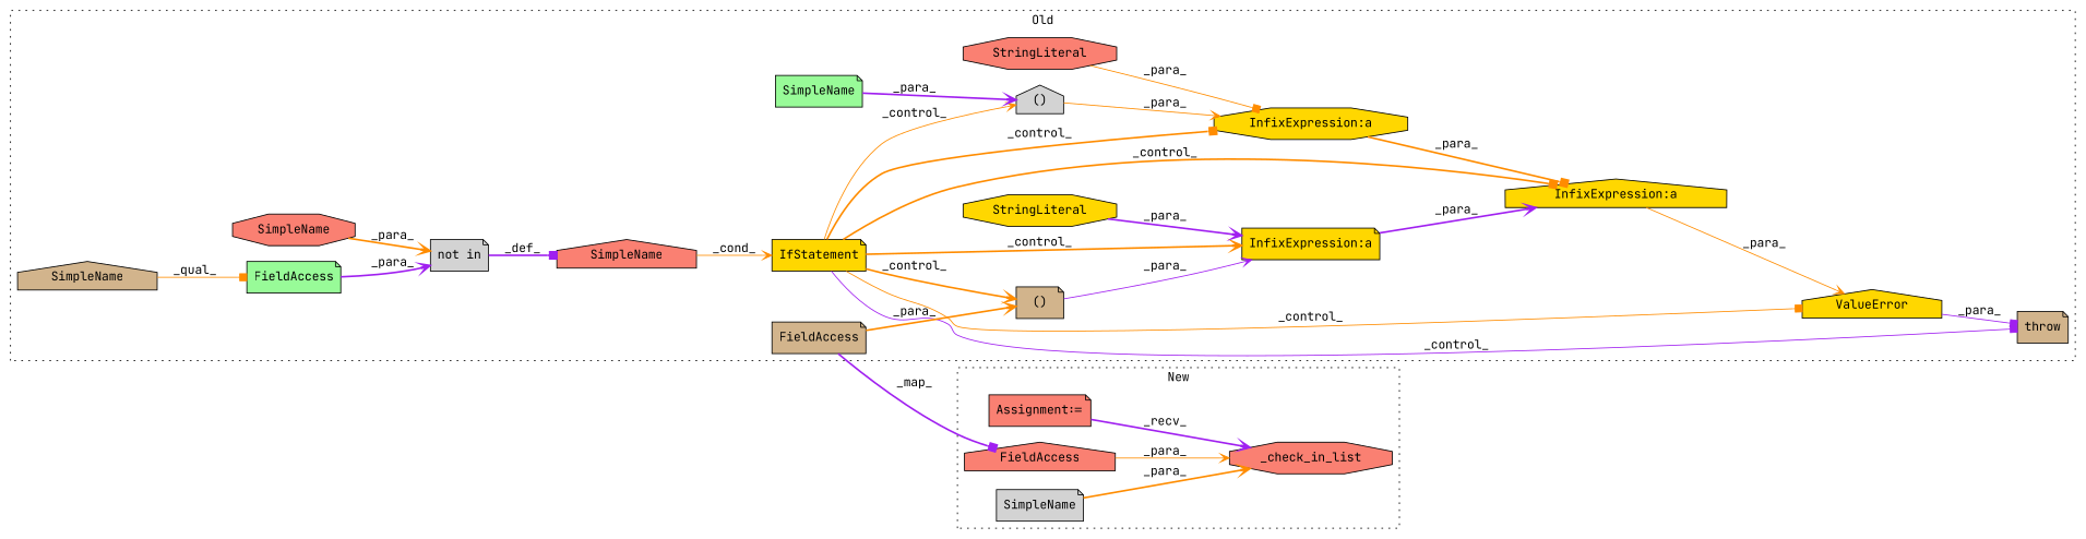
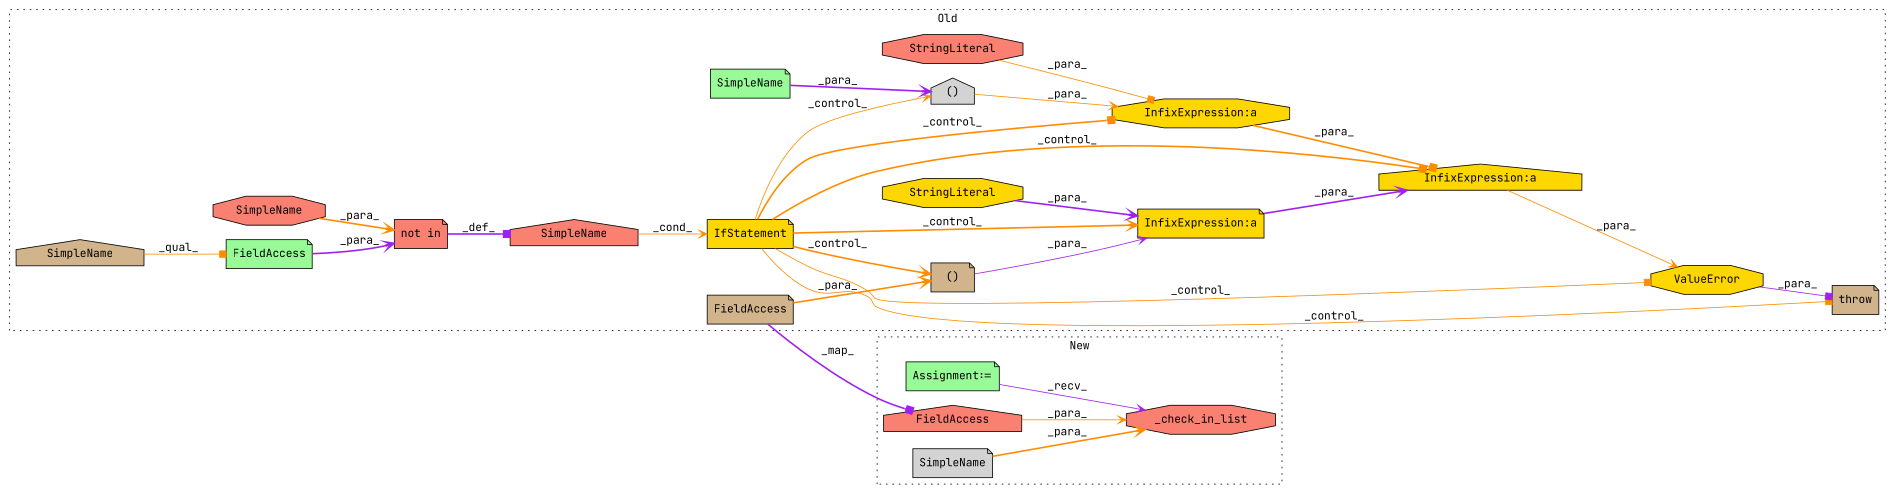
  digraph {
    fontname="JetBrains Mono"
    rankdir=LR
    node [a=42 fillcolor=salmon fontname="JetBrains Mono" l=13 s=31761 shape=note style=filled]
    edge [arrowhead=vee color=darkorange fontname="JetBrains Mono" style=bold]
-   n1 [a=108 fillcolor=lightgrey l=22 label="not in"]
+   n1 [a=108 l=22 label="not in"]
    n2 [a=25 fillcolor=gold l="8,2" label=IfStatement s="31753,31783"]
    n3 [label=SimpleName shape=house l="" s=""]
    n4 [a=53 fillcolor=tan l=6 label=throw s=31793]
-   n5 [a=32 fillcolor=gold l="11,1" label=ValueError s="31799,31962" shape=house]
+   n5 [a=32 fillcolor=gold l="11,1" label=ValueError s="31799,31962" shape=octagon]
    n6 [a=27 fillcolor=gold l=10 label="InfixExpression:a" s=31848 shape=octagon]
    n7 [a=45 l=37 label=StringLiteral s=31811 shape=octagon]
    n8 [a=106 fillcolor=lightgrey l=25 label="()" s=31858 shape=house]
    n9 [a=22 fillcolor=palegreen label=FieldAccess s=31770]
    n10 [a=22 fillcolor=tan label=FieldAccess s=31947]
    n11 [a=27 fillcolor=gold l=3 label="InfixExpression:a" s=31885 shape=house]
    n12 [a=106 fillcolor=tan l=37 label="()" s=31923]
    n13 [a=27 fillcolor=gold l=10 label="InfixExpression:a" s=31913]
    n14 [a=45 fillcolor=gold l=24 label=StringLiteral s=31889 shape=octagon]
    n15 [fillcolor=palegreen l=1 label=SimpleName s=31882]
    n16 [l=1 label=SimpleName shape=octagon]
    n17 [fillcolor=tan l=4 label=SimpleName s=31770 shape=house]
    n18 [a=32 l="15,1" label=_check_in_list s="31114,31144" shape=octagon]
-   n19 [a=7 l=5 label="Assignment:=" s=31080]
+   n19 [a=7 fillcolor=palegreen l=5 label="Assignment:=" s=31080]
    n20 [a=22 label=FieldAccess s=31129 shape=house]
    n21 [fillcolor=lightgrey l=1 label=SimpleName s=31143]
    subgraph cluster_1 {
      label=Old
      style=dotted
      n1
      n2
      n3
      n4
      n5
      n6
      n7
      n8
      n9
      n10
      n11
      n12
      n13
      n14
      n15
      n16
      n17
    }
    subgraph cluster_2 {
      label=New
      style=dotted
      n18
      n19
      n20
      n21
    }
    n1 -> n3 [arrowhead=box color=purple label=_def_]
-   n2 -> n4 [arrowhead=box color=purple label=_control_ style=solid]
+   n2 -> n4 [arrowhead=box label=_control_ style=solid]
    n2 -> n5 [arrowhead=box label=_control_ style=solid]
    n2 -> n6 [arrowhead=box label=_control_]
    n2 -> n8 [label=_control_ style=solid]
    n2 -> n11 [arrowhead=box label=_control_]
    n2 -> n12 [label=_control_]
    n2 -> n13 [label=_control_]
    n3 -> n2 [label=_cond_ style=solid]
    n5 -> n4 [arrowhead=box color=purple label=_para_ style=solid]
    n6 -> n11 [arrowhead=box label=_para_]
    n7 -> n6 [arrowhead=box label=_para_ style=solid]
    n8 -> n6 [label=_para_ style=solid]
    n9 -> n1 [color=purple label=_para_]
    n10 -> n12 [label=_para_]
    n10 -> n20 [arrowhead=box color=purple label=_map_]
    n11 -> n5 [label=_para_ style=solid]
    n12 -> n13 [color=purple label=_para_ style=solid]
    n13 -> n11 [color=purple label=_para_]
    n14 -> n13 [color=purple label=_para_]
    n15 -> n8 [color=purple label=_para_]
    n16 -> n1 [label=_para_]
    n17 -> n9 [arrowhead=box label=_qual_ style=solid]
-   n19 -> n18 [color=purple label=_recv_]
+   n19 -> n18 [color=purple label=_recv_ style=solid]
    n20 -> n18 [label=_para_ style=solid]
    n21 -> n18 [label=_para_]
  }
